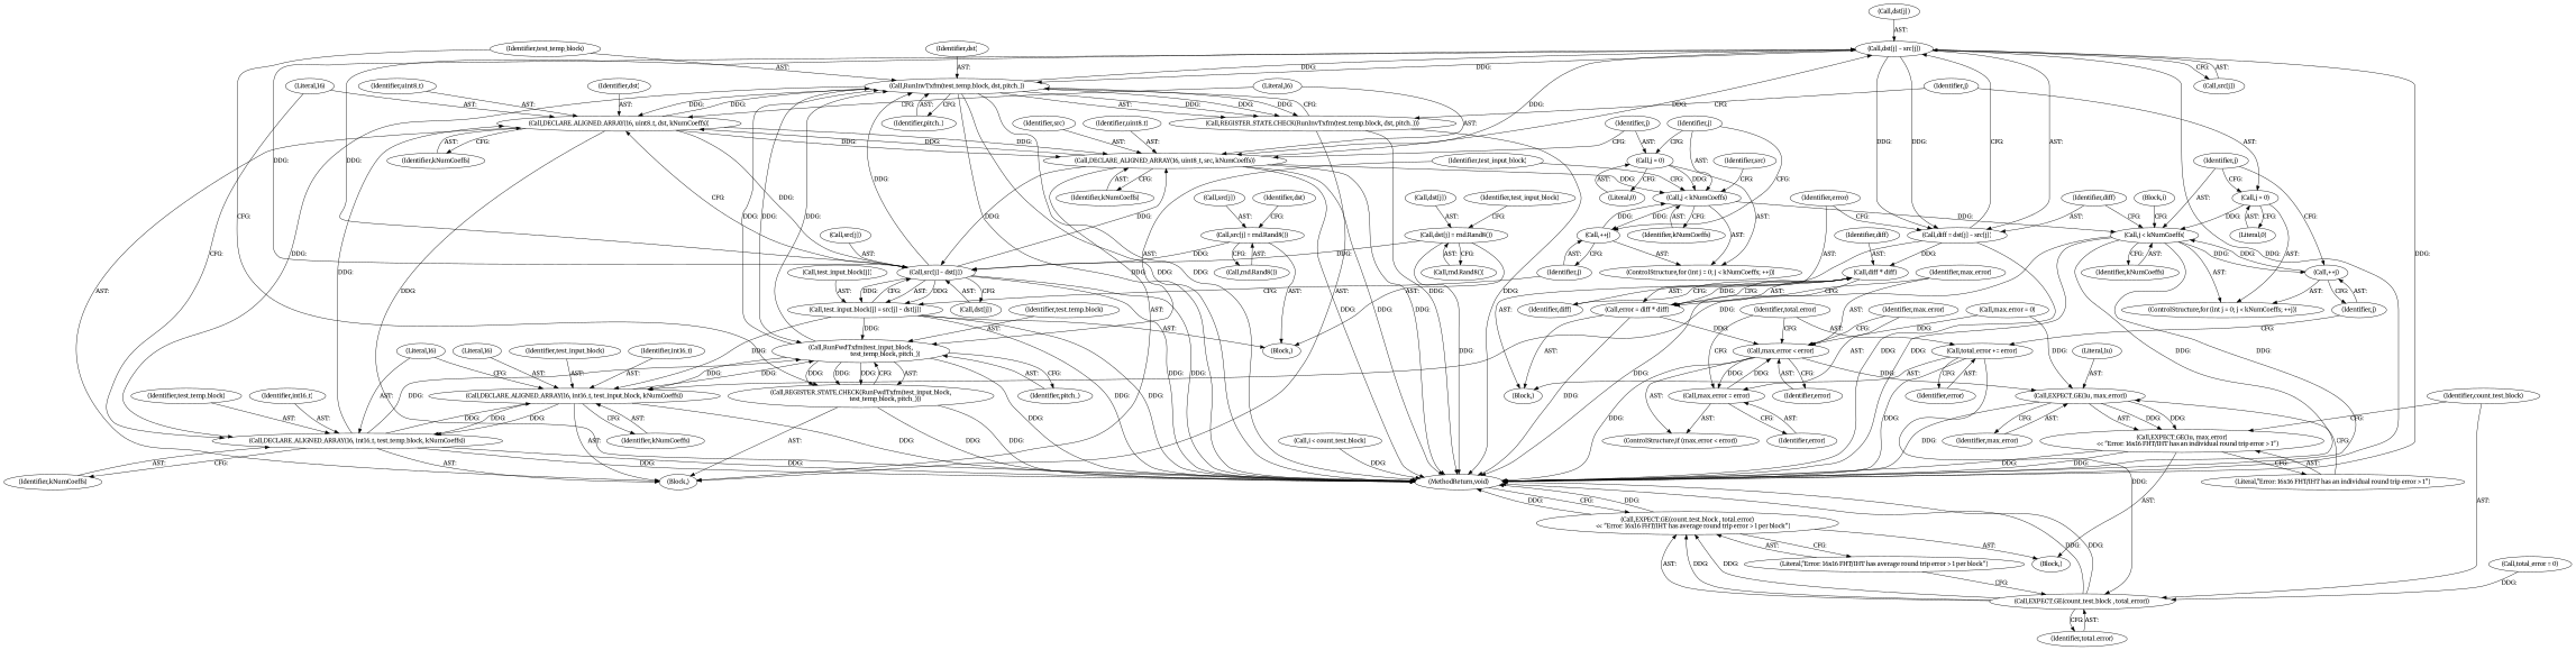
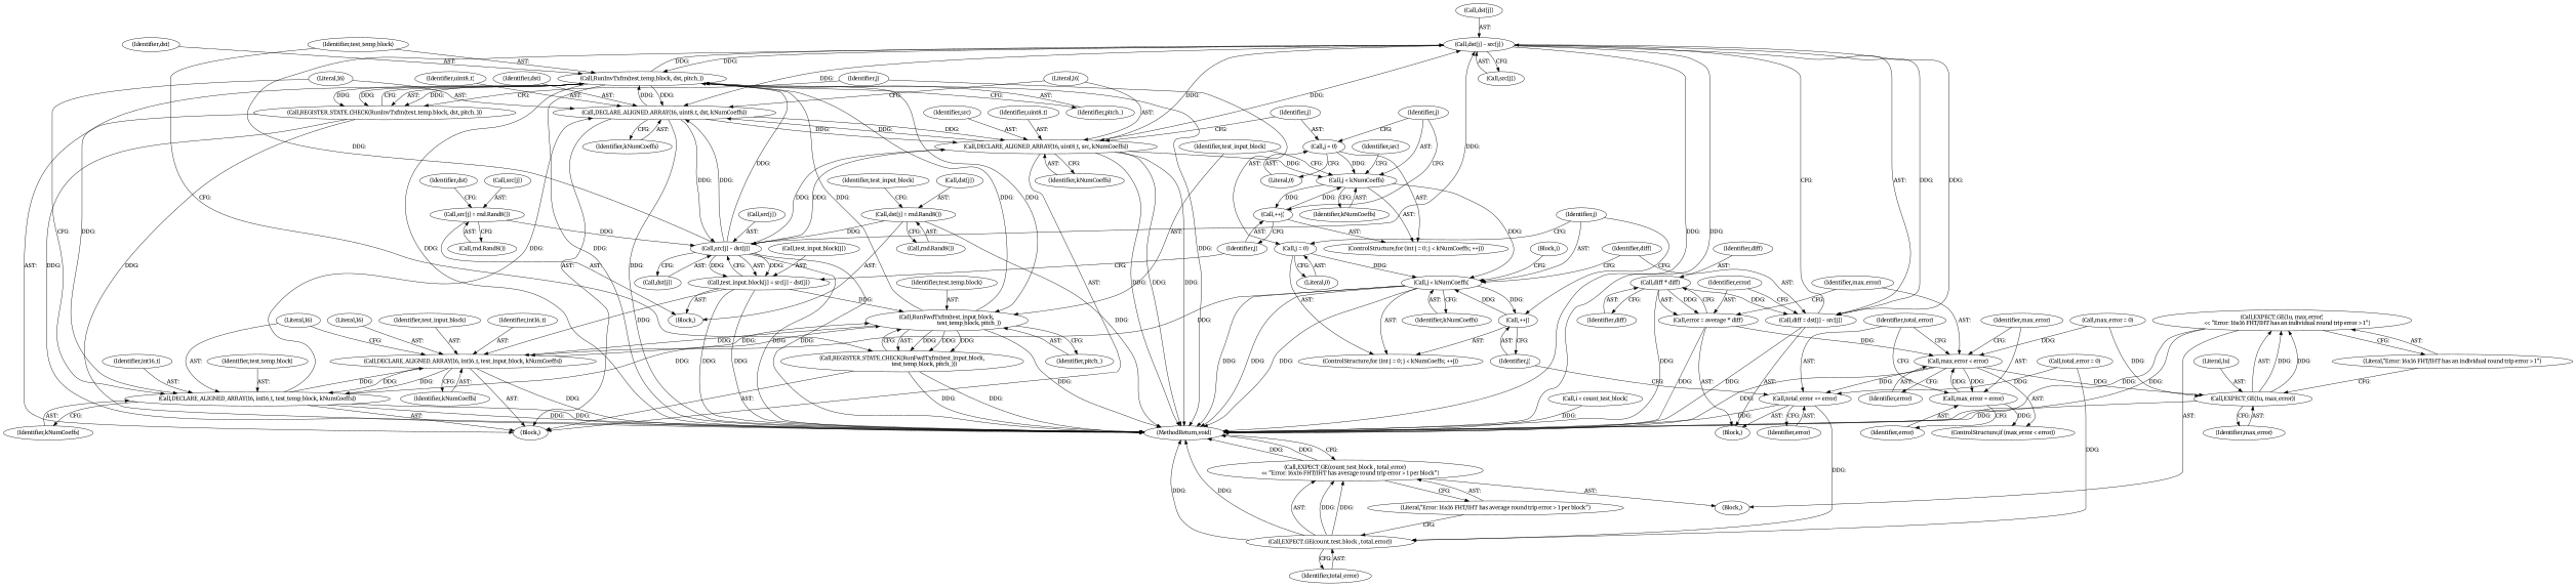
  digraph {
    fontname=Merriweather
    node [fontname=Merriweather]
    edge [fontname=Merriweather]
    n1 [label="(Call,dst[j] - src[j])"]
    n2 [label="(Call,RunInvTxfm(test_temp_block, dst, pitch_))"]
    n3 [label="(Call,DECLARE_ALIGNED_ARRAY(16, uint8_t, src, kNumCoeffs))"]
    n4 [label="(Call,DECLARE_ALIGNED_ARRAY(16, uint8_t, dst, kNumCoeffs))"]
    n5 [label="(Call,diff = dst[j] - src[j])"]
    n6 [label="(Call,src[j])"]
    n7 [label="(MethodReturn,void)"]
    n8 [label="(Call,RunFwdTxfm(test_input_block,\n                                      test_temp_block, pitch_))"]
    n9 [label="(Call,DECLARE_ALIGNED_ARRAY(16, int16_t, test_temp_block, kNumCoeffs))"]
    n10 [label="(Call,REGISTER_STATE_CHECK(RunInvTxfm(test_temp_block, dst, pitch_)))"]
    n11 [label="(Identifier,pitch_)"]
    n12 [label="(Call,src[j] - dst[j])"]
    n13 [label="(Call,j < kNumCoeffs)"]
    n14 [label="(Identifier,kNumCoeffs)"]
    n15 [label="(Block,)"]
    n16 [label="(Identifier,kNumCoeffs)"]
    n17 [label="(Call,diff * diff)"]
    n18 [label="(Block,)"]
    n19 [label="(Call,EXPECT_GE(count_test_block , total_error)\n         << \"Error: 16x16 FHT/IHT has average round trip error > 1 per block\")"]
    n20 [label="(Call,DECLARE_ALIGNED_ARRAY(16, int16_t, test_input_block, kNumCoeffs))"]
    n21 [label="(Call,REGISTER_STATE_CHECK(RunFwdTxfm(test_input_block,\n                                      test_temp_block, pitch_)))"]
    n22 [label="(Identifier,pitch_)"]
    n23 [label="(Identifier,kNumCoeffs)"]
    n24 [label="(Identifier,kNumCoeffs)"]
    n25 [label="(Call,test_input_block[j] = src[j] - dst[j])"]
    n26 [label="(Block,)"]
    n27 [label="(Call,dst[j])"]
    n28 [label="(Call,src[j] = rnd.Rand8())"]
    n29 [label="(Call,rnd.Rand8())"]
    n30 [label="(Call,j < kNumCoeffs)"]
    n31 [label="(Call,++j)"]
    n32 [label="(Identifier,kNumCoeffs)"]
    n33 [label="(ControlStructure,for (int j = 0; j < kNumCoeffs; ++j))"]
    n34 [label="(Call,++j)"]
    n35 [label="(ControlStructure,for (int j = 0; j < kNumCoeffs; ++j))"]
    n36 [label="(Identifier,kNumCoeffs)"]
    n37 [label="(Identifier,j)"]
    n38 [label="(Call,j = 0)"]
    n39 [label="(Literal,0)"]
    n40 [label="(Call,total_error += error)"]
    n41 [label="(Identifier,j)"]
    n42 [label="(Call,j = 0)"]
    n43 [label="(Literal,0)"]
    n44 [label="(Call,dst[j] = rnd.Rand8())"]
    n45 [label="(Call,rnd.Rand8())"]
-   n46 [label="(Call,error = diff * diff)"]
+   n46 [label="(Call,error = average * diff)"]
    n47 [label="(Identifier,diff)"]
    n48 [label="(Call,max_error < error)"]
    n49 [label="(Call,max_error = error)"]
    n50 [label="(Call,EXPECT_GE(1u, max_error))"]
    n51 [label="(ControlStructure,if (max_error < error))"]
    n52 [label="(Identifier,error)"]
    n53 [label="(Identifier,error)"]
    n54 [label="(Call,EXPECT_GE(1u, max_error)\n         << \"Error: 16x16 FHT/IHT has an individual round trip error > 1\")"]
    n55 [label="(Identifier,max_error)"]
    n56 [label="(Call,EXPECT_GE(count_test_block , total_error))"]
    n57 [label="(Identifier,error)"]
    n58 [label="(Block,)"]
    n59 [label="(Literal,\"Error: 16x16 FHT/IHT has an individual round trip error > 1\")"]
    n60 [label="(Identifier,total_error)"]
    n61 [label="(Literal,\"Error: 16x16 FHT/IHT has average round trip error > 1 per block\")"]
    n62 [label="(Identifier,j)"]
    n63 [label="(Identifier,j)"]
    n64 [label="(Identifier,max_error)"]
    n65 [label="(Identifier,test_input_block)"]
    n66 [label="(Identifier,j)"]
    n67 [label="(Identifier,src)"]
    n68 [label="(Identifier,test_temp_block)"]
    n69 [label="(Literal,16)"]
    n70 [label="(Identifier,dst)"]
    n71 [label="(Identifier,int16_t)"]
    n72 [label="(Identifier,diff)"]
    n73 [label="(Literal,16)"]
    n74 [label="(Literal,1u)"]
    n75 [label="(Identifier,src)"]
    n76 [label="(Literal,16)"]
    n77 [label="(Block,i)"]
    n78 [label="(Identifier,test_temp_block)"]
    n79 [label="(Call,i < count_test_block)"]
    n80 [label="(Identifier,total_error)"]
    n81 [label="(Identifier,test_input_block)"]
    n82 [label="(Identifier,error)"]
    n83 [label="(Literal,16)"]
    n84 [label="(Identifier,test_input_block)"]
    n85 [label="(Identifier,uint8_t)"]
    n86 [label="(Identifier,int16_t)"]
    n87 [label="(Identifier,dst)"]
-   n88 [label="(Identifier,count_test_block)"]
    n89 [label="(Identifier,dst)"]
    n90 [label="(Identifier,uint8_t)"]
    n91 [label="(Call,max_error = 0)"]
    n92 [label="(Call,dst[j])"]
    n93 [label="(Identifier,diff)"]
    n94 [label="(Call,dst[j])"]
    n95 [label="(Identifier,max_error)"]
    n96 [label="(Call,src[j])"]
    n97 [label="(Identifier,j)"]
    n98 [label="(Call,total_error = 0)"]
    n99 [label="(Identifier,test_temp_block)"]
    n100 [label="(Call,test_input_block[j])"]
    n101 [label="(Call,src[j])"]
    n1 -> n2 [label="DDG: "]
    n1 -> n3 [label="DDG: "]
+   n1 -> n4 [label="DDG: "]
    n1 -> n5 [label="AST: "]
    n1 -> n5 [label="DDG: "]
    n1 -> n5 [label="DDG: "]
    n1 -> n6 [label="CFG: "]
    n1 -> n7 [label="DDG: "]
    n1 -> n7 [label="DDG: "]
    n2 -> n1 [label="DDG: "]
    n2 -> n4 [label="DDG: "]
    n2 -> n7 [label="DDG: "]
    n2 -> n7 [label="DDG: "]
    n2 -> n7 [label="DDG: "]
    n2 -> n8 [label="DDG: "]
    n2 -> n9 [label="DDG: "]
    n2 -> n10 [label="AST: "]
    n2 -> n10 [label="DDG: "]
    n2 -> n10 [label="DDG: "]
    n2 -> n10 [label="DDG: "]
    n2 -> n11 [label="CFG: "]
    n3 -> n1 [label="DDG: "]
    n3 -> n4 [label="DDG: "]
    n3 -> n7 [label="DDG: "]
    n3 -> n7 [label="DDG: "]
    n3 -> n7 [label="DDG: "]
    n3 -> n12 [label="DDG: "]
    n3 -> n13 [label="DDG: "]
    n3 -> n14 [label="CFG: "]
    n3 -> n15 [label="AST: "]
    n4 -> n2 [label="DDG: "]
    n4 -> n3 [label="DDG: "]
    n4 -> n3 [label="DDG: "]
    n4 -> n7 [label="DDG: "]
    n4 -> n12 [label="DDG: "]
    n4 -> n15 [label="AST: "]
    n4 -> n16 [label="CFG: "]
    n5 -> n1 [label="CFG: "]
    n5 -> n7 [label="DDG: "]
-   n5 -> n17 [label="DDG: "]
+   n17 -> n5 [label="DDG: "]
    n5 -> n18 [label="AST: "]
    n6 -> n1 [label="AST: "]
    n7 -> n19 [label="CFG: "]
    n8 -> n2 [label="DDG: "]
    n8 -> n2 [label="DDG: "]
    n8 -> n7 [label="DDG: "]
    n8 -> n20 [label="DDG: "]
    n8 -> n21 [label="AST: "]
    n8 -> n21 [label="DDG: "]
    n8 -> n21 [label="DDG: "]
    n8 -> n21 [label="DDG: "]
    n8 -> n22 [label="CFG: "]
    n9 -> n4 [label="DDG: "]
    n9 -> n7 [label="DDG: "]
    n9 -> n7 [label="DDG: "]
    n9 -> n8 [label="DDG: "]
    n9 -> n15 [label="AST: "]
    n9 -> n20 [label="DDG: "]
    n9 -> n23 [label="CFG: "]
    n10 -> n2 [label="CFG: "]
    n10 -> n7 [label="DDG: "]
    n10 -> n7 [label="DDG: "]
    n10 -> n15 [label="AST: "]
    n11 -> n2 [label="AST: "]
    n12 -> n1 [label="DDG: "]
    n12 -> n1 [label="DDG: "]
    n12 -> n2 [label="DDG: "]
    n12 -> n3 [label="DDG: "]
-   n12 -> n4 [label="CFG: "]
+   n12 -> n4 [label="DDG: "]
    n12 -> n7 [label="DDG: "]
    n12 -> n7 [label="DDG: "]
    n12 -> n25 [label="AST: "]
    n12 -> n25 [label="DDG: "]
    n12 -> n25 [label="DDG: "]
    n12 -> n27 [label="CFG: "]
    n13 -> n30 [label="DDG: "]
    n13 -> n31 [label="DDG: "]
    n13 -> n32 [label="CFG: "]
    n13 -> n33 [label="AST: "]
    n14 -> n3 [label="AST: "]
    n16 -> n4 [label="AST: "]
    n17 -> n7 [label="DDG: "]
    n17 -> n46 [label="AST: "]
    n17 -> n46 [label="DDG: "]
    n17 -> n47 [label="CFG: "]
    n19 -> n7 [label="DDG: "]
    n19 -> n7 [label="DDG: "]
    n19 -> n58 [label="AST: "]
    n19 -> n61 [label="CFG: "]
    n20 -> n7 [label="DDG: "]
    n20 -> n8 [label="DDG: "]
    n20 -> n9 [label="DDG: "]
    n20 -> n9 [label="DDG: "]
    n20 -> n15 [label="AST: "]
    n20 -> n24 [label="CFG: "]
    n21 -> n7 [label="DDG: "]
    n21 -> n7 [label="DDG: "]
    n21 -> n8 [label="CFG: "]
    n21 -> n15 [label="AST: "]
    n22 -> n8 [label="AST: "]
    n23 -> n9 [label="AST: "]
    n24 -> n20 [label="AST: "]
    n25 -> n7 [label="DDG: "]
    n25 -> n7 [label="DDG: "]
    n25 -> n8 [label="DDG: "]
    n25 -> n12 [label="CFG: "]
    n25 -> n20 [label="DDG: "]
    n25 -> n26 [label="AST: "]
    n27 -> n12 [label="AST: "]
    n28 -> n12 [label="DDG: "]
    n28 -> n26 [label="AST: "]
    n28 -> n29 [label="CFG: "]
    n29 -> n28 [label="AST: "]
    n30 -> n7 [label="DDG: "]
    n30 -> n7 [label="DDG: "]
    n30 -> n7 [label="DDG: "]
    n30 -> n20 [label="DDG: "]
    n30 -> n34 [label="DDG: "]
    n30 -> n35 [label="AST: "]
    n30 -> n36 [label="CFG: "]
    n31 -> n13 [label="DDG: "]
    n31 -> n33 [label="AST: "]
    n31 -> n41 [label="CFG: "]
    n32 -> n13 [label="AST: "]
    n34 -> n30 [label="DDG: "]
    n34 -> n35 [label="AST: "]
    n34 -> n37 [label="CFG: "]
    n36 -> n30 [label="AST: "]
    n37 -> n34 [label="AST: "]
    n37 -> n40 [label="CFG: "]
    n38 -> n30 [label="DDG: "]
    n38 -> n35 [label="AST: "]
    n38 -> n39 [label="CFG: "]
    n39 -> n38 [label="AST: "]
    n40 -> n7 [label="DDG: "]
    n40 -> n18 [label="AST: "]
    n40 -> n56 [label="DDG: "]
    n40 -> n57 [label="CFG: "]
    n41 -> n25 [label="CFG: "]
    n41 -> n31 [label="AST: "]
    n42 -> n13 [label="DDG: "]
    n42 -> n33 [label="AST: "]
    n42 -> n43 [label="CFG: "]
    n43 -> n42 [label="AST: "]
    n44 -> n7 [label="DDG: "]
    n44 -> n12 [label="DDG: "]
    n44 -> n26 [label="AST: "]
    n44 -> n45 [label="CFG: "]
    n45 -> n44 [label="AST: "]
    n46 -> n7 [label="DDG: "]
    n46 -> n17 [label="CFG: "]
    n46 -> n18 [label="AST: "]
    n46 -> n48 [label="DDG: "]
    n47 -> n17 [label="AST: "]
    n48 -> n7 [label="DDG: "]
+   n48 -> n40 [label="DDG: "]
    n48 -> n49 [label="DDG: "]
    n48 -> n50 [label="DDG: "]
    n48 -> n51 [label="AST: "]
    n48 -> n52 [label="CFG: "]
    n49 -> n48 [label="DDG: "]
-   n49 -> n51 [label="AST: "]
+   n49 -> n51 [label="DDG: "]
    n49 -> n53 [label="CFG: "]
    n50 -> n7 [label="DDG: "]
    n50 -> n54 [label="AST: "]
    n50 -> n54 [label="DDG: "]
    n50 -> n54 [label="DDG: "]
    n50 -> n55 [label="CFG: "]
    n52 -> n48 [label="AST: "]
    n53 -> n49 [label="AST: "]
    n54 -> n7 [label="DDG: "]
    n54 -> n7 [label="DDG: "]
    n54 -> n58 [label="AST: "]
    n54 -> n59 [label="CFG: "]
    n55 -> n50 [label="AST: "]
    n56 -> n7 [label="DDG: "]
    n56 -> n7 [label="DDG: "]
    n56 -> n19 [label="AST: "]
    n56 -> n19 [label="DDG: "]
    n56 -> n19 [label="DDG: "]
    n56 -> n60 [label="CFG: "]
    n57 -> n40 [label="AST: "]
    n59 -> n50 [label="CFG: "]
    n59 -> n54 [label="AST: "]
    n60 -> n56 [label="AST: "]
    n61 -> n19 [label="AST: "]
    n61 -> n56 [label="CFG: "]
    n62 -> n10 [label="CFG: "]
    n62 -> n38 [label="AST: "]
    n63 -> n3 [label="CFG: "]
    n63 -> n42 [label="AST: "]
    n64 -> n46 [label="CFG: "]
    n64 -> n48 [label="AST: "]
    n65 -> n8 [label="AST: "]
    n65 -> n13 [label="CFG: "]
    n66 -> n30 [label="AST: "]
    n66 -> n34 [label="CFG: "]
    n66 -> n38 [label="CFG: "]
    n67 -> n3 [label="AST: "]
    n68 -> n8 [label="AST: "]
    n69 -> n9 [label="AST: "]
    n69 -> n20 [label="CFG: "]
    n70 -> n4 [label="AST: "]
    n71 -> n9 [label="AST: "]
    n72 -> n17 [label="AST: "]
    n73 -> n4 [label="AST: "]
    n73 -> n9 [label="CFG: "]
    n74 -> n50 [label="AST: "]
    n75 -> n13 [label="CFG: "]
    n76 -> n20 [label="AST: "]
    n77 -> n30 [label="CFG: "]
    n78 -> n2 [label="AST: "]
    n78 -> n21 [label="CFG: "]
    n79 -> n7 [label="DDG: "]
    n80 -> n40 [label="AST: "]
    n80 -> n48 [label="CFG: "]
    n80 -> n49 [label="CFG: "]
    n81 -> n20 [label="AST: "]
    n82 -> n5 [label="CFG: "]
    n82 -> n46 [label="AST: "]
    n83 -> n3 [label="AST: "]
    n83 -> n4 [label="CFG: "]
    n84 -> n44 [label="CFG: "]
    n85 -> n3 [label="AST: "]
    n86 -> n20 [label="AST: "]
    n87 -> n2 [label="AST: "]
-   n88 -> n54 [label="CFG: "]
-   n88 -> n56 [label="AST: "]
    n89 -> n28 [label="CFG: "]
    n90 -> n4 [label="AST: "]
    n91 -> n48 [label="DDG: "]
    n91 -> n50 [label="DDG: "]
    n92 -> n1 [label="AST: "]
    n93 -> n5 [label="AST: "]
    n93 -> n30 [label="CFG: "]
    n94 -> n44 [label="AST: "]
    n95 -> n48 [label="CFG: "]
    n95 -> n49 [label="AST: "]
    n96 -> n28 [label="AST: "]
    n97 -> n13 [label="AST: "]
    n97 -> n31 [label="CFG: "]
    n97 -> n42 [label="CFG: "]
+   n98 -> n40 [label="DDG: "]
    n98 -> n56 [label="DDG: "]
    n99 -> n9 [label="AST: "]
    n100 -> n25 [label="AST: "]
    n101 -> n12 [label="AST: "]
  }
